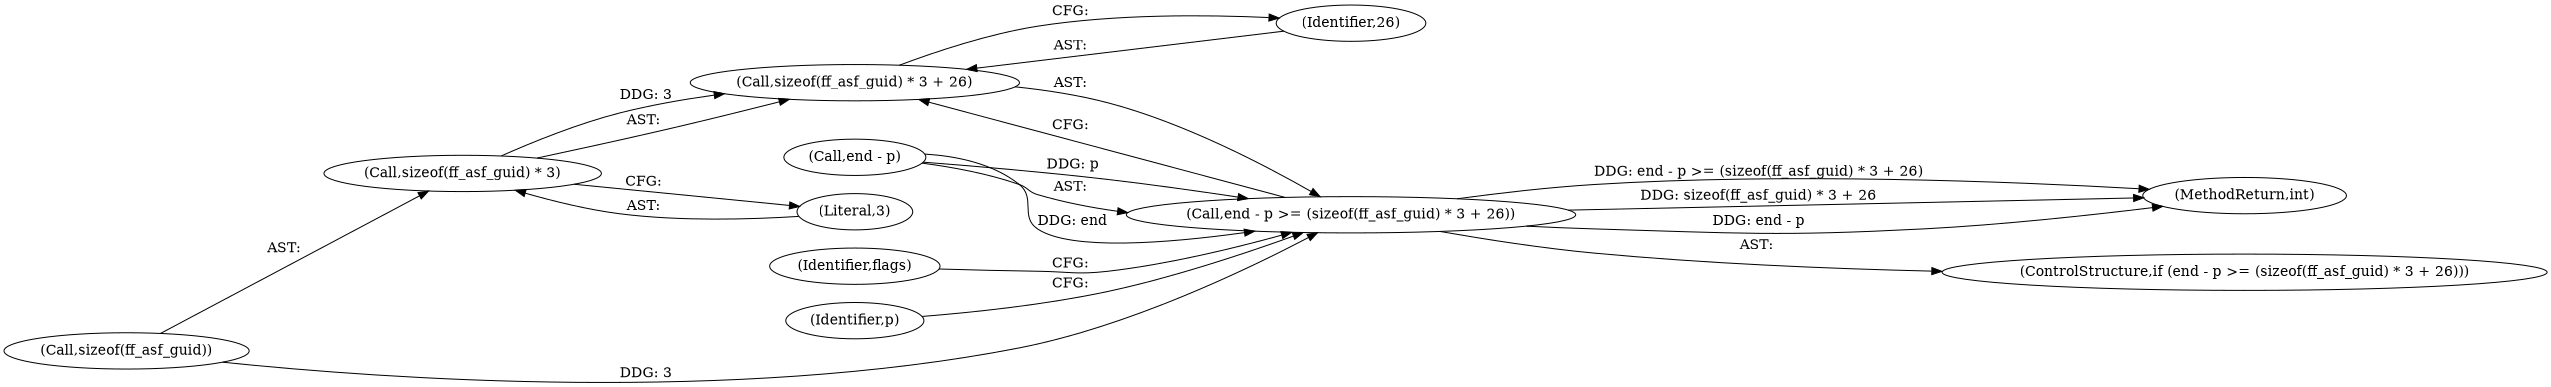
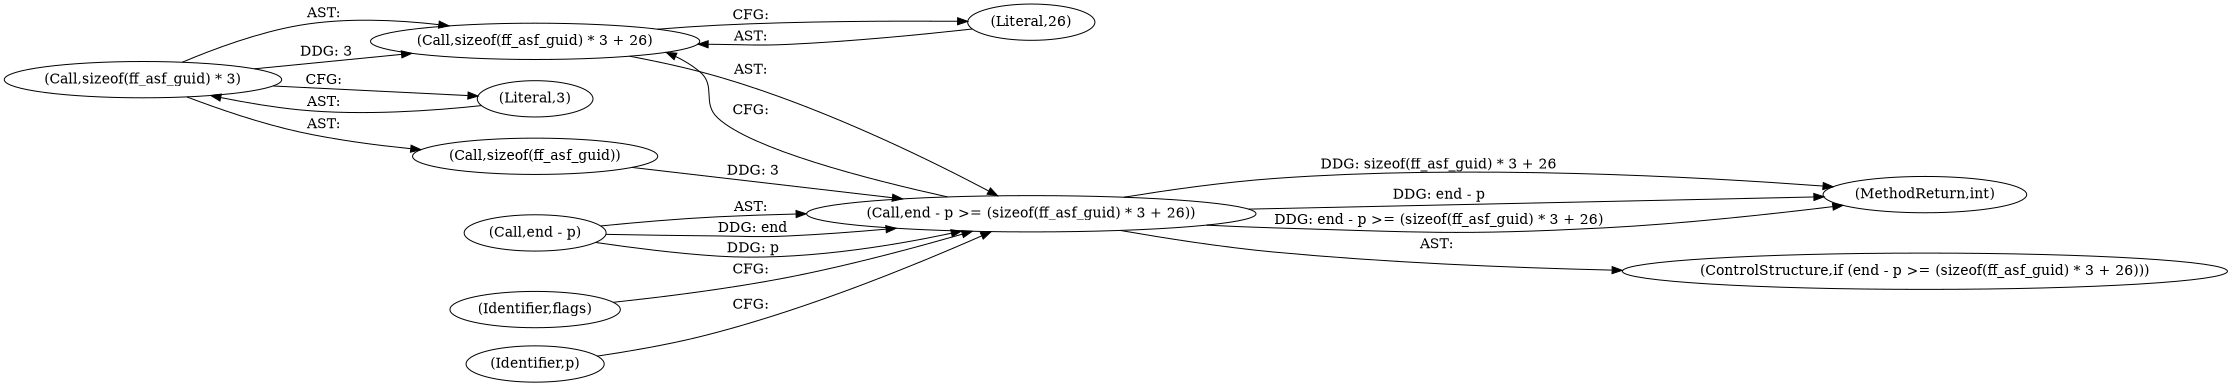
  digraph {
    rankdir=LR
    n1 [label="(Call,sizeof(ff_asf_guid) * 3)"]
    n2 [label="(Call,sizeof(ff_asf_guid) * 3 + 26)"]
    n3 [label="(Literal,3)"]
    n4 [label="(Call,end - p >= (sizeof(ff_asf_guid) * 3 + 26))"]
    n5 [label="(MethodReturn,int)"]
    n6 [label="(ControlStructure,if (end - p >= (sizeof(ff_asf_guid) * 3 + 26)))"]
-   n7 [label="(Identifier,26)"]
+   n7 [label="(Literal,26)"]
    n8 [label="(Call,end - p)"]
    n9 [label="(Call,sizeof(ff_asf_guid))"]
    n10 [label="(Identifier,flags)"]
    n11 [label="(Identifier,p)"]
    n1 -> n2 [label="AST: "]
    n1 -> n2 [label="DDG: 3"]
    n1 -> n3 [label="CFG: "]
    n2 -> n4 [label="AST: "]
    n2 -> n7 [label="CFG: "]
    n3 -> n1 [label="AST: "]
    n4 -> n2 [label="CFG: "]
    n4 -> n5 [label="DDG: sizeof(ff_asf_guid) * 3 + 26"]
    n4 -> n5 [label="DDG: end - p"]
    n4 -> n5 [label="DDG: end - p >= (sizeof(ff_asf_guid) * 3 + 26)"]
    n4 -> n6 [label="AST: "]
    n7 -> n2 [label="AST: "]
    n8 -> n4 [label="AST: "]
    n8 -> n4 [label="DDG: end"]
    n8 -> n4 [label="DDG: p"]
-   n9 -> n1 [label="AST: "]
+   n1 -> n9 [label="AST: "]
    n9 -> n4 [label="DDG: 3"]
    n10 -> n4 [label="CFG: "]
    n11 -> n4 [label="CFG: "]
  }
